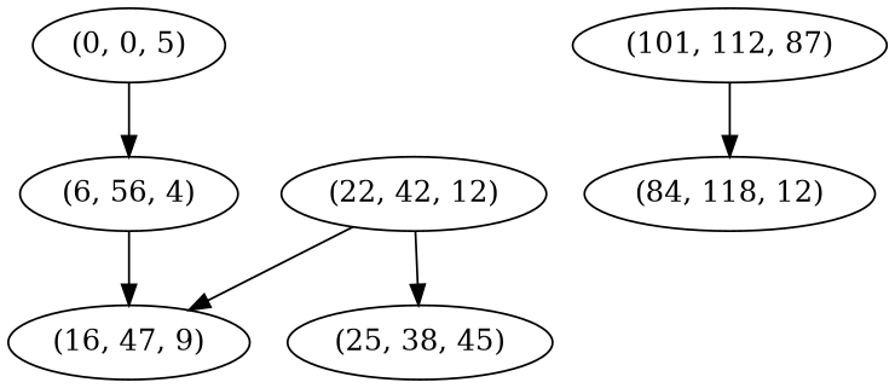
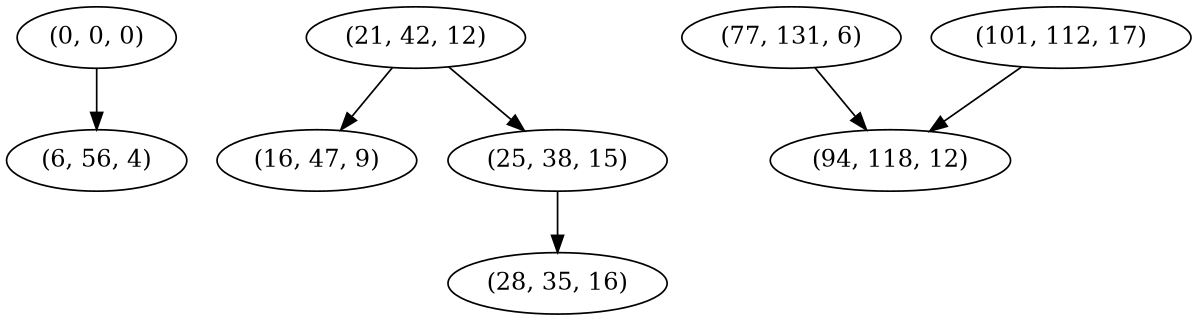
  digraph {
-   "(0, 0, 0)" [label="(0, 0, 5)"]
+   "(0, 0, 0)"
    "(6, 56, 4)"
    "(16, 47, 9)"
-   "(94, 118, 12)" [label="(84, 118, 12)"]
-   "(21, 42, 12)" [label="(22, 42, 12)"]
-   "(25, 38, 15)" [label="(25, 38, 45)"]
-   "(101, 112, 17)" [label="(101, 112, 87)"]
+   "(77, 131, 6)"
+   "(94, 118, 12)"
+   "(21, 42, 12)"
+   "(25, 38, 15)"
+   "(28, 35, 16)"
+   "(101, 112, 17)"
    "(0, 0, 0)" -> "(6, 56, 4)"
-   "(6, 56, 4)" -> "(16, 47, 9)"
+   "(77, 131, 6)" -> "(94, 118, 12)"
    "(21, 42, 12)" -> "(16, 47, 9)"
    "(21, 42, 12)" -> "(25, 38, 15)"
+   "(25, 38, 15)" -> "(28, 35, 16)"
    "(101, 112, 17)" -> "(94, 118, 12)"
  }
